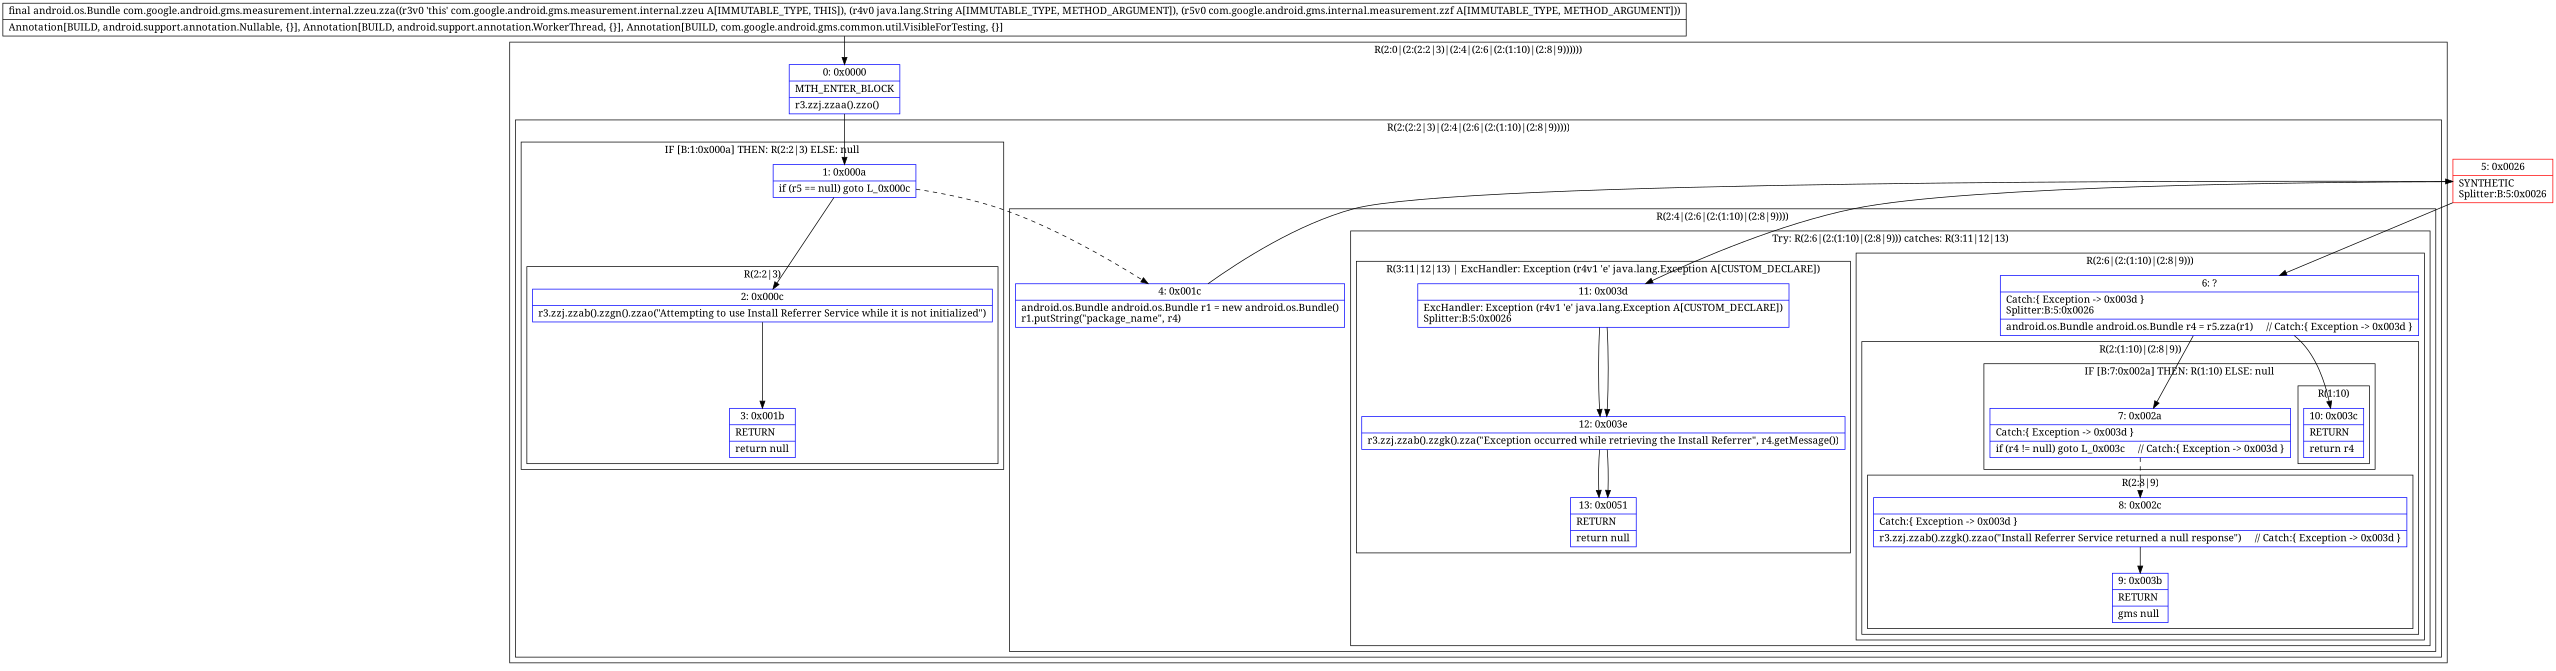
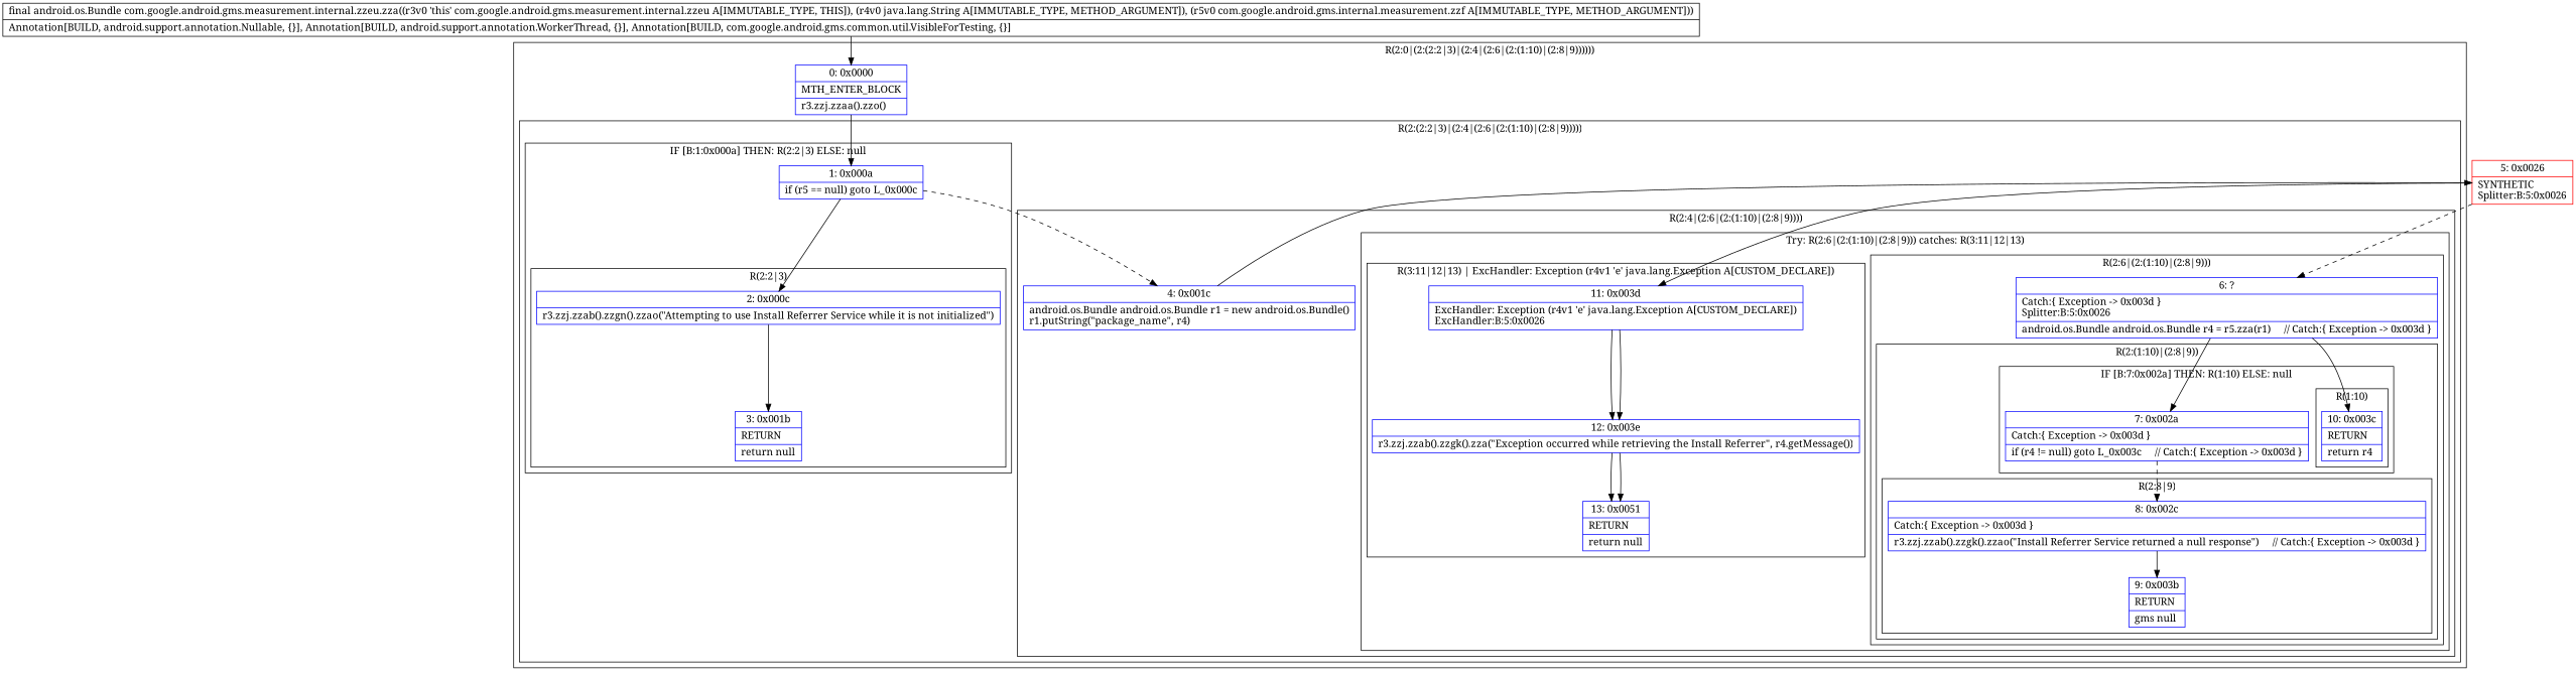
  digraph {
    fontname="Noto Serif"
    node [color=blue fontname="Noto Serif" shape=record]
    edge [fontname="Noto Serif"]
    n1 [label="{2\:\ 0x000c|r3.zzj.zzab().zzgn().zzao(\"Attempting to use Install Referrer Service while it is not initialized\")\l}"]
    n2 [label="{3\:\ 0x001b|RETURN\l|return null\l}"]
    n3 [label="{1\:\ 0x000a|if (r5 == null) goto L_0x000c\l}"]
    n4 [label="{10\:\ 0x003c|RETURN\l|return r4\l}"]
    n5 [label="{7\:\ 0x002a|Catch:\{ Exception \-\> 0x003d \}\l|if (r4 != null) goto L_0x003c     \/\/ Catch:\{ Exception \-\> 0x003d \}\l}"]
    n6 [label="{8\:\ 0x002c|Catch:\{ Exception \-\> 0x003d \}\l|r3.zzj.zzab().zzgk().zzao(\"Install Referrer Service returned a null response\")     \/\/ Catch:\{ Exception \-\> 0x003d \}\l}"]
    n7 [label="{9\:\ 0x003b|RETURN\l|gms null\l}"]
    n8 [label="{6\:\ ?|Catch:\{ Exception \-\> 0x003d \}\lSplitter:B:5:0x0026\l|android.os.Bundle android.os.Bundle r4 = r5.zza(r1)     \/\/ Catch:\{ Exception \-\> 0x003d \}\l}"]
-   n9 [label="{11\:\ 0x003d|ExcHandler: Exception (r4v1 'e' java.lang.Exception A[CUSTOM_DECLARE])\lSplitter:B:5:0x0026\l}"]
+   n9 [label="{11\:\ 0x003d|ExcHandler: Exception (r4v1 'e' java.lang.Exception A[CUSTOM_DECLARE])\lExcHandler:B:5:0x0026\l}"]
    n10 [label="{12\:\ 0x003e|r3.zzj.zzab().zzgk().zza(\"Exception occurred while retrieving the Install Referrer\", r4.getMessage())\l}"]
    n11 [label="{13\:\ 0x0051|RETURN\l|return null\l}"]
    n12 [label="{4\:\ 0x001c|android.os.Bundle android.os.Bundle r1 = new android.os.Bundle()\lr1.putString(\"package_name\", r4)\l}"]
    n13 [label="{0\:\ 0x0000|MTH_ENTER_BLOCK\l|r3.zzj.zzaa().zzo()\l}"]
    n14 [color=red label="{5\:\ 0x0026|SYNTHETIC\lSplitter:B:5:0x0026\l}"]
    n15 [label="{final android.os.Bundle com.google.android.gms.measurement.internal.zzeu.zza((r3v0 'this' com.google.android.gms.measurement.internal.zzeu A[IMMUTABLE_TYPE, THIS]), (r4v0 java.lang.String A[IMMUTABLE_TYPE, METHOD_ARGUMENT]), (r5v0 com.google.android.gms.internal.measurement.zzf A[IMMUTABLE_TYPE, METHOD_ARGUMENT]))  | Annotation[BUILD, android.support.annotation.Nullable, \{\}], Annotation[BUILD, android.support.annotation.WorkerThread, \{\}], Annotation[BUILD, com.google.android.gms.common.util.VisibleForTesting, \{\}]\l}" color=""]
    subgraph cluster_1 {
      label="R(2:0|(2:(2:2|3)|(2:4|(2:6|(2:(1:10)|(2:8|9))))))"
      n13
      subgraph cluster_2 {
        label="R(2:(2:2|3)|(2:4|(2:6|(2:(1:10)|(2:8|9)))))"
        subgraph cluster_3 {
          label="IF [B:1:0x000a] THEN: R(2:2|3) ELSE: null"
          n3
          subgraph cluster_4 {
            label="R(2:2|3)"
            n1
            n2
          }
        }
        subgraph cluster_5 {
          label="R(2:4|(2:6|(2:(1:10)|(2:8|9))))"
          n12
          subgraph cluster_6 {
            label="Try: R(2:6|(2:(1:10)|(2:8|9))) catches: R(3:11|12|13)"
            subgraph cluster_7 {
              label="R(2:6|(2:(1:10)|(2:8|9)))"
              n8
              subgraph cluster_8 {
                label="R(2:(1:10)|(2:8|9))"
                subgraph cluster_9 {
                  label="IF [B:7:0x002a] THEN: R(1:10) ELSE: null"
                  n5
                  subgraph cluster_10 {
                    label="R(1:10)"
                    n4
                  }
                }
                subgraph cluster_11 {
                  label="R(2:8|9)"
                  n6
                  n7
                }
              }
            }
            subgraph cluster_12 {
              label="R(3:11|12|13) | ExcHandler: Exception (r4v1 'e' java.lang.Exception A[CUSTOM_DECLARE])\l"
              n9
              n10
              n11
            }
          }
        }
      }
    }
    subgraph cluster_13 {
      label="R(3:11|12|13) | ExcHandler: Exception (r4v1 'e' java.lang.Exception A[CUSTOM_DECLARE])\l"
    }
    n1 -> n2
    n3 -> n1
    n3 -> n12 [style=dashed]
    n5 -> n6 [style=dashed]
    n6 -> n7
    n8 -> n4
    n8 -> n5
    n9 -> n10
    n9 -> n10
    n10 -> n11
    n10 -> n11
    n12 -> n14
    n13 -> n3
-   n14 -> n8
+   n14 -> n8 [style=dashed]
    n14 -> n9
    n15 -> n13
  }
